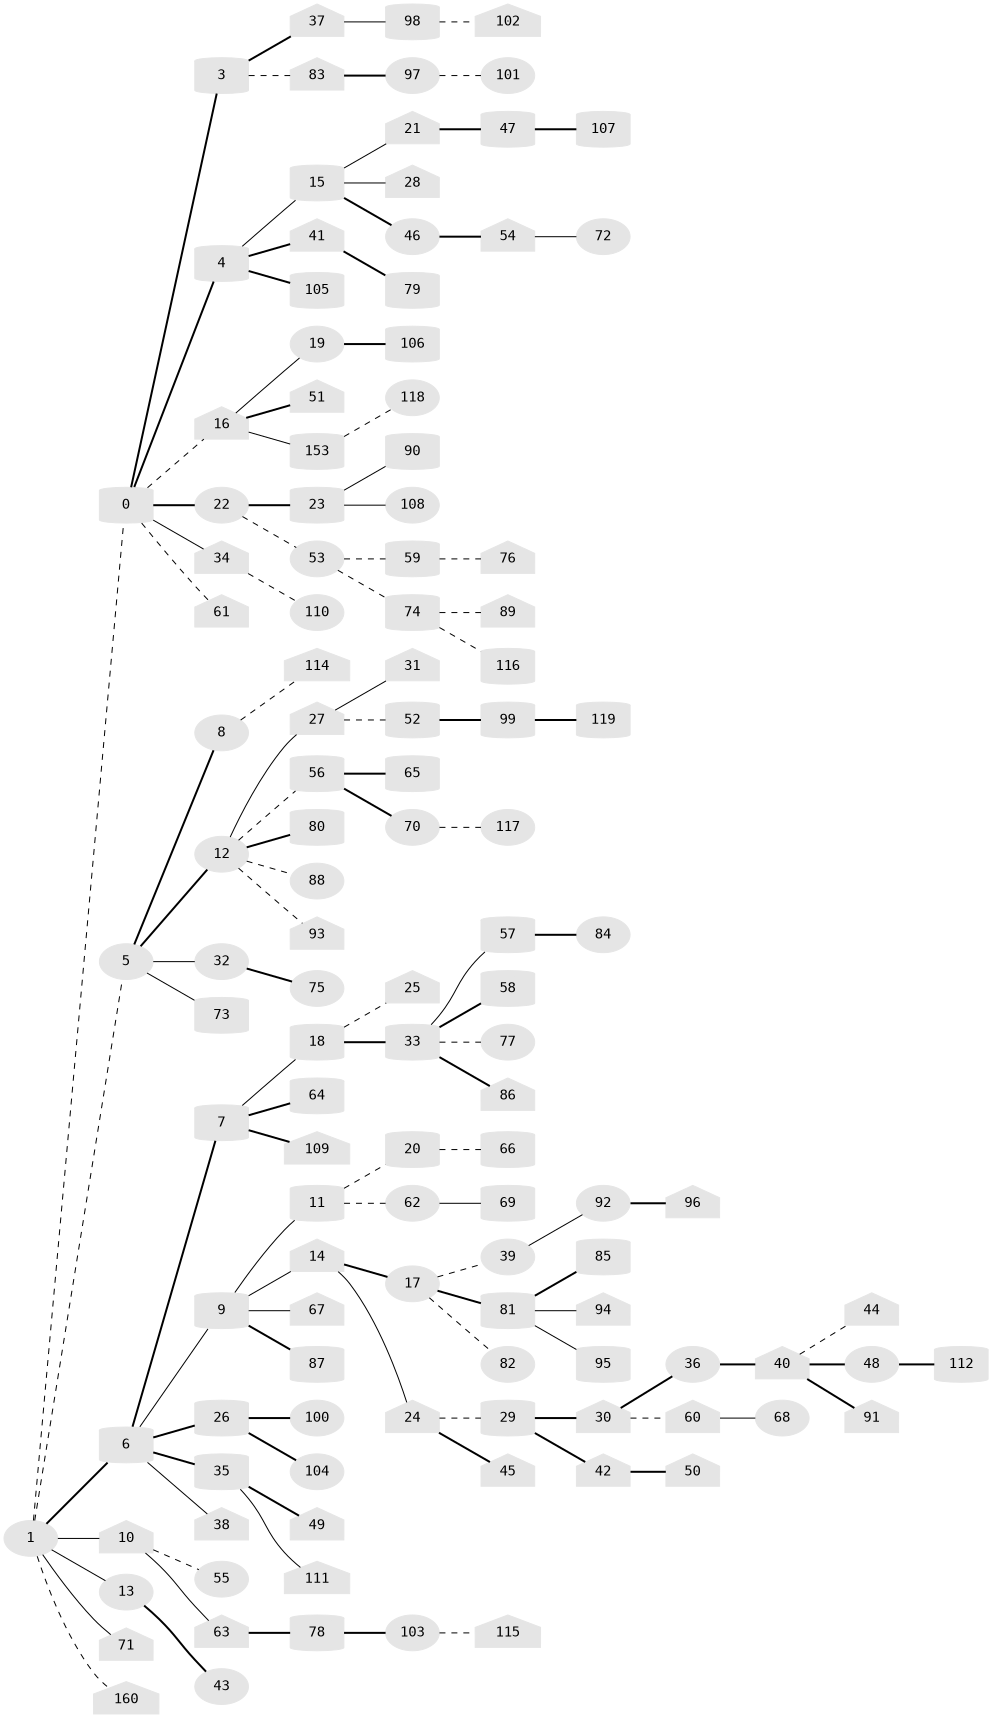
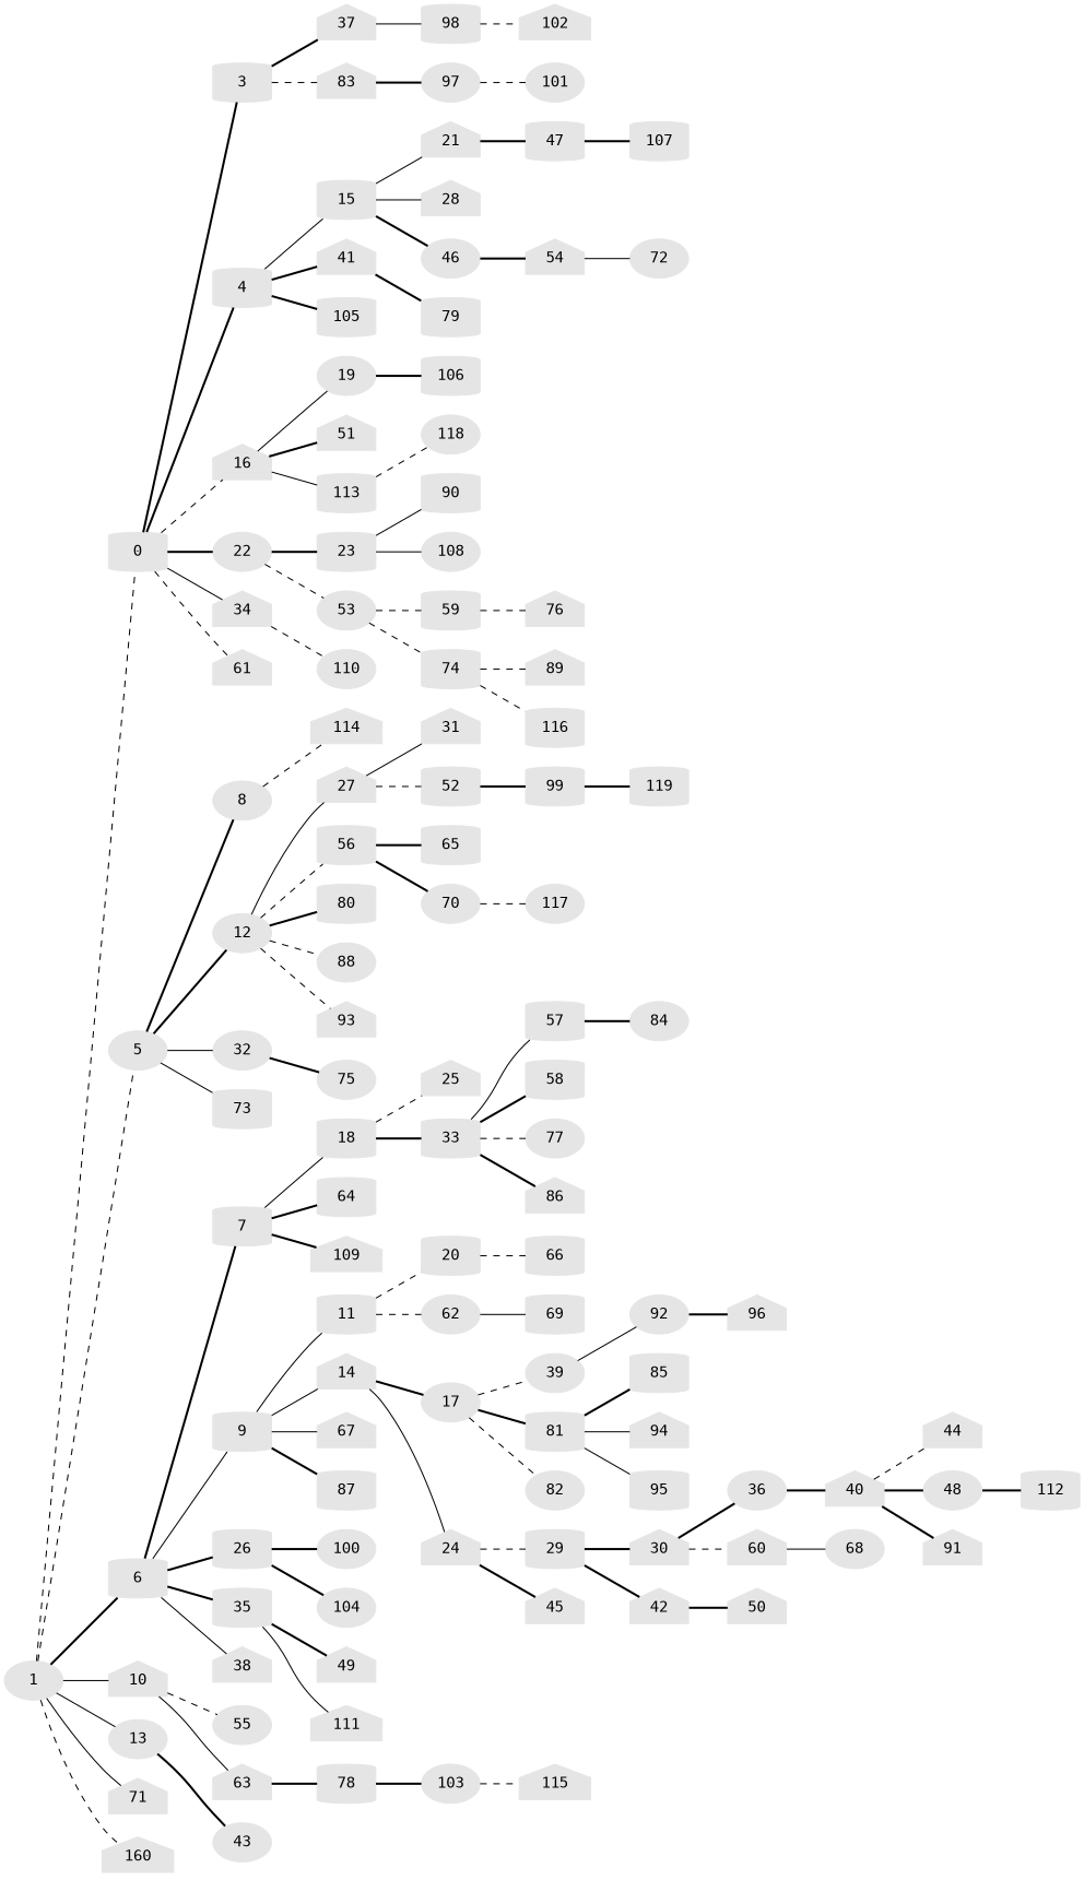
  graph {
    fontname="DejaVu Sans Mono"
    rankdir=LR
    node [color=gray90 fontname="DejaVu Sans Mono" shape=cylinder style=filled]
    edge [fontname="DejaVu Sans Mono" style=bold]
    1 [shape=ellipse]
    n2 [label=0]
    5 [shape=ellipse]
    6
    10 [shape=house]
    13 [shape=ellipse]
    71 [shape=house]
    n8 [label=160 shape=house]
    3
    4
    16 [shape=house]
    22 [shape=ellipse]
    34 [shape=house]
    61 [shape=house]
    8 [shape=ellipse]
    12 [shape=ellipse]
    32 [shape=ellipse]
    73
    7
    9
    26
    35
    38 [shape=house]
    55 [shape=ellipse]
    63 [shape=house]
    43 [shape=ellipse]
    37 [shape=house]
    83 [shape=house]
    15
    41 [shape=house]
    105
    19 [shape=ellipse]
    51 [shape=house]
-   113 [label=153]
+   113
    23
    53 [shape=ellipse]
    110 [shape=ellipse]
    98
    97 [shape=ellipse]
    21 [shape=house]
    28 [shape=house]
    46 [shape=ellipse]
    79
    114 [shape=house]
    27 [shape=house]
    56
    80
    88 [shape=ellipse]
    93 [shape=house]
    75 [shape=ellipse]
    18
    64
    109 [shape=house]
    11
    14 [shape=house]
    67 [shape=house]
    87
    100 [shape=ellipse]
    104 [shape=ellipse]
    49 [shape=house]
    111 [shape=house]
    25 [shape=house]
    33
    20
    62 [shape=ellipse]
    17 [shape=ellipse]
    24 [shape=house]
    78
    66
    69
    31 [shape=house]
    52
    65
    70 [shape=ellipse]
    39 [shape=ellipse]
    81
    82 [shape=ellipse]
    29
    45 [shape=house]
    47
    54 [shape=house]
    106
    118 [shape=ellipse]
    92 [shape=ellipse]
    85
    94 [shape=house]
    95
    57
    58
    77 [shape=ellipse]
    86 [shape=house]
    107
    90
    108 [shape=ellipse]
    59
    74
    30 [shape=house]
    42 [shape=house]
    99
    36 [shape=ellipse]
    60 [shape=house]
    50 [shape=house]
    40 [shape=house]
    68 [shape=ellipse]
    84 [shape=ellipse]
    44 [shape=house]
    48 [shape=ellipse]
    91 [shape=house]
    102 [shape=house]
    96 [shape=house]
    112
    72 [shape=ellipse]
    119
    76 [shape=house]
    89 [shape=house]
    116
    117 [shape=ellipse]
    103 [shape=ellipse]
    115 [shape=house]
    101 [shape=ellipse]
    1 -- n2 [style=dashed]
    1 -- 5 [style=dashed]
    1 -- 6
    1 -- 10 [style=solid]
    1 -- 13 [style=solid]
    1 -- 71 [style=solid]
    1 -- n8 [style=dashed]
    n2 -- 3
    n2 -- 4
    n2 -- 16 [style=dashed]
    n2 -- 22
    n2 -- 34 [style=solid]
    n2 -- 61 [style=dashed]
    5 -- 8
    5 -- 12
    5 -- 32 [style=solid]
    5 -- 73 [style=solid]
    6 -- 7
    6 -- 9 [style=solid]
    6 -- 26
    6 -- 35
    6 -- 38 [style=solid]
    10 -- 55 [style=dashed]
    10 -- 63 [style=solid]
    13 -- 43
    3 -- 37
    3 -- 83 [style=dashed]
    4 -- 15 [style=solid]
    4 -- 41
    4 -- 105
    16 -- 19 [style=solid]
    16 -- 51
    16 -- 113 [style=solid]
    22 -- 23
    22 -- 53 [style=dashed]
    34 -- 110 [style=dashed]
    8 -- 114 [style=dashed]
    12 -- 27 [style=solid]
    12 -- 56 [style=dashed]
    12 -- 80
    12 -- 88 [style=dashed]
    12 -- 93 [style=dashed]
    32 -- 75
    7 -- 18 [style=solid]
    7 -- 64
    7 -- 109
    9 -- 11 [style=solid]
    9 -- 14 [style=solid]
    9 -- 67 [style=solid]
    9 -- 87
    26 -- 100
    26 -- 104
    35 -- 49
    35 -- 111 [style=solid]
    63 -- 78
    37 -- 98 [style=solid]
    83 -- 97
    15 -- 21 [style=solid]
    15 -- 28 [style=solid]
    15 -- 46
    41 -- 79
    19 -- 106
    113 -- 118 [style=dashed]
    23 -- 90 [style=solid]
    23 -- 108 [style=solid]
    53 -- 59 [style=dashed]
    53 -- 74 [style=dashed]
    98 -- 102 [style=dashed]
    97 -- 101 [style=dashed]
    21 -- 47
    46 -- 54
    27 -- 31 [style=solid]
    27 -- 52 [style=dashed]
    56 -- 65
    56 -- 70
    18 -- 25 [style=dashed]
    18 -- 33
    11 -- 20 [style=dashed]
    11 -- 62 [style=dashed]
    14 -- 17
    14 -- 24 [style=solid]
    33 -- 57 [style=solid]
    33 -- 58
    33 -- 77 [style=dashed]
    33 -- 86
    20 -- 66 [style=dashed]
    62 -- 69 [style=solid]
    17 -- 39 [style=dashed]
    17 -- 81
    17 -- 82 [style=dashed]
    24 -- 29 [style=dashed]
    24 -- 45
    78 -- 103
    52 -- 99
    70 -- 117 [style=dashed]
    39 -- 92 [style=solid]
    81 -- 85
    81 -- 94 [style=solid]
    81 -- 95 [style=solid]
    29 -- 30
    29 -- 42
    47 -- 107
    54 -- 72 [style=solid]
    92 -- 96
    57 -- 84
    59 -- 76 [style=dashed]
    74 -- 89 [style=dashed]
    74 -- 116 [style=dashed]
    30 -- 36
    30 -- 60 [style=dashed]
    42 -- 50
    99 -- 119
    36 -- 40
    60 -- 68 [style=solid]
    40 -- 44 [style=dashed]
    40 -- 48
    40 -- 91
    48 -- 112
    103 -- 115 [style=dashed]
  }
